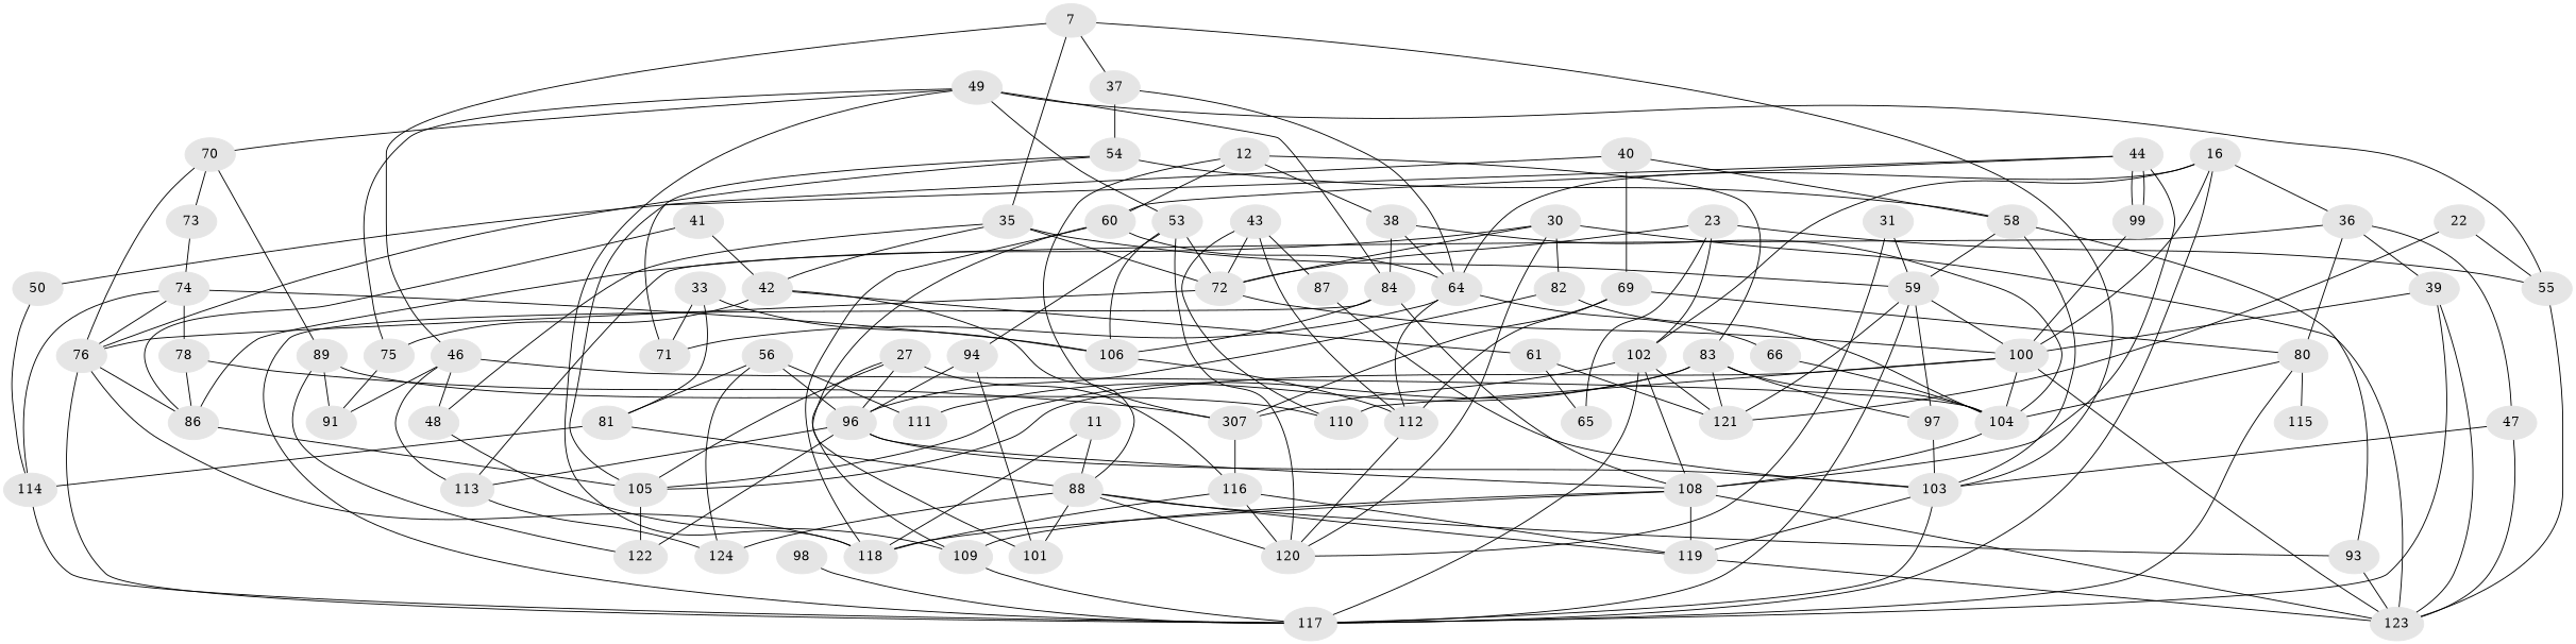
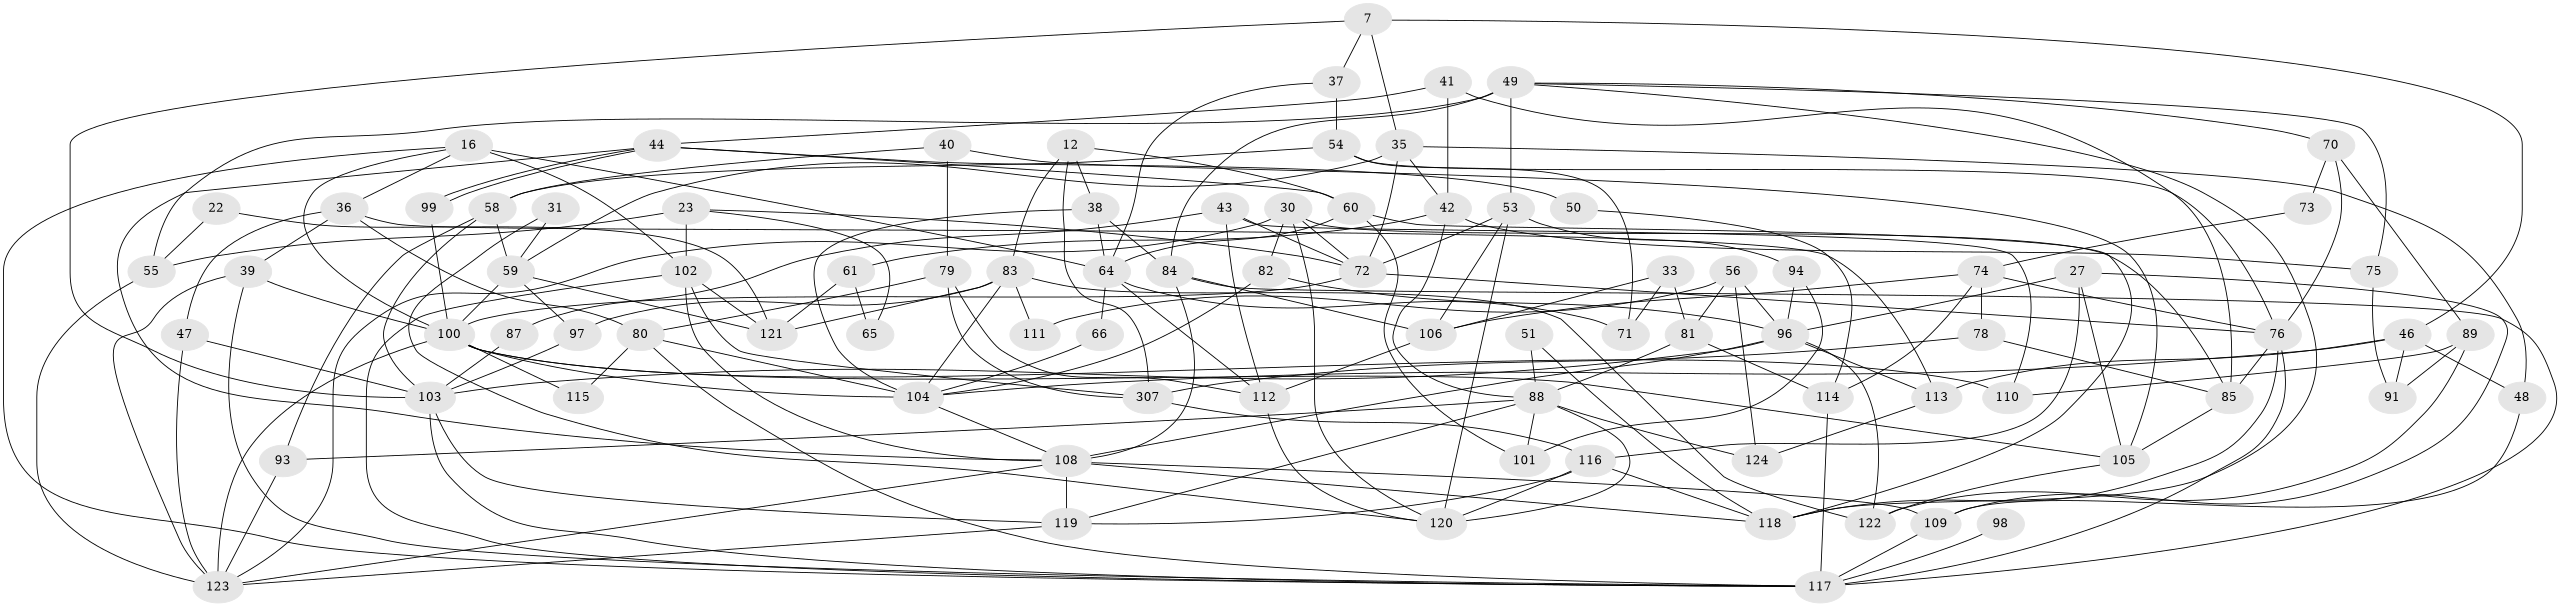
  graph {
    node [color=gray90 style=filled]
    35 [super="+14"]
    72 [super="+32+15"]
    59
    42
    48
    7
    37
    46
    103 [super="+13+69"]
    64 [super="+1+62"]
    54
    113
    104 [super="+25"]
    91
    n15 [label=307]
    78
-   85 [super="+18" label=86]
+   85 [super="+18"]
    117 [super="+6+86"]
    119 [super="+28"]
    12
    38
    60
    83 [super="+63"]
    84 [super="+5"]
    118 [super="+90"]
    101
    121
    111
    97
    122
    116
    16
    36
    100 [super="+26"]
    102 [super="+24+95"]
    39
    47
    80 [super="+21"]
    71
    112 [super="+17"]
    66
    105 [super="+9"]
    123 [super="+92"]
    110
    115
    108 [super="+20"]
    22
    55
    23
    65
    76 [super="+45"]
    96 [super="+68"]
    27
    109
    120 [super="+57"]
    30
    82 [super="+52"]
    31
    33
    81
    106
    88 [super="+67"]
    114
    61
    75
    124
    58 [super="+3"]
    93
    40
-   79 [label=69]
+   79
    41
    44
    50
    99
    43
    87
    53 [super="+4"]
    94
    49
    70
    73
    89
-   51 [label=11]
+   51
    56
    74 [super="+2"]
    98
    35 -- 72
    35 -- 59
    35 -- 42
    35 -- 48
    72 -- 100
    72 -- 76 [weight=2]
-   59 -- 117
    59 -- 121
    59 -- 97
    59 -- 100
    42 -- 88
    42 -- 61
    42 -- 75
    48 -- 109
    7 -- 35
    7 -- 37
    7 -- 46
    7 -- 103
    37 -- 64
    37 -- 54
    46 -- 48
    46 -- 113
    46 -- 104
    46 -- 91
    103 -- 117 [weight=2]
    103 -- 119
    64 -- 71
    64 -- 112
    64 -- 66
    54 -- 71
    54 -- 76
    54 -- 58
    113 -- 124
    104 -- 108
    n15 -- 116
    78 -- n15
    78 -- 85
    85 -- 105
    119 -- 123
    12 -- n15
    12 -- 38
    12 -- 60
    12 -- 83
    38 -- 64
    38 -- 104
    38 -- 84
    60 -- 64
    60 -- 118
    60 -- 101
    83 -- 104 [weight=2]
    83 -- 121
    83 -- 111
    83 -- 97
-   83 -- 105
+   83 -- 122
    84 -- 117
    84 -- 108
    84 -- 106
    97 -- 103
    116 -- 119
    116 -- 118
    116 -- 120
    16 -- 64 [weight=2]
    16 -- 117
    16 -- 36
    16 -- 100
    16 -- 102
    36 -- 113
    36 -- 39
    36 -- 47
    36 -- 80
    100 -- 104
    100 -- 105
    100 -- 123
    100 -- 110
+   100 -- 115
    102 -- n15
    102 -- 117
    102 -- 121
    102 -- 108
    39 -- 117
    39 -- 100
    39 -- 123
    47 -- 103
    47 -- 123
    80 -- 104
    80 -- 117
    80 -- 115
    112 -- 120
    66 -- 104
    105 -- 122
    108 -- 119
    108 -- 118
    108 -- 123
    108 -- 109
    22 -- 121
    22 -- 55
    55 -- 123
    23 -- 72
    23 -- 102 [weight=2]
    23 -- 55
    23 -- 65
    76 -- 85
    76 -- 117
    76 -- 118 [weight=2]
    96 -- 103
    96 -- 113
    96 -- 122
    96 -- 108
    27 -- 116
    27 -- 105
    27 -- 96
    27 -- 109
    109 -- 117 [weight=2]
    30 -- 72
    30 -- 85
    30 -- 123
    30 -- 120
    30 -- 82 [weight=2]
    82 -- 104
    82 -- 96
    31 -- 59
    31 -- 120
    33 -- 71
    33 -- 81
    33 -- 106
    81 -- 88 [weight=2]
    81 -- 114
    106 -- 112
    88 -- 119
    88 -- 101
    88 -- 120
    88 -- 124 [weight=2]
    88 -- 93
    114 -- 117
    61 -- 121
    61 -- 65
    75 -- 91
    58 -- 59
    58 -- 103
    58 -- 93 [weight=2]
    93 -- 123
    40 -- 105
    40 -- 58
    40 -- 79
    79 -- n15
    79 -- 80
    79 -- 112
    41 -- 42
    41 -- 85
+   41 -- 44
    44 -- 60
    44 -- 108
    44 -- 50
    44 -- 99
    44 -- 99
    50 -- 114
    99 -- 100
    43 -- 72
    43 -- 112
    43 -- 110
    43 -- 87
    87 -- 103
    53 -- 72 [weight=2]
    53 -- 120 [weight=2]
    53 -- 106
    53 -- 94
    94 -- 101
    94 -- 96
    49 -- 84
    49 -- 118
    49 -- 55
    49 -- 75
    49 -- 53 [weight=2]
    49 -- 70
    70 -- 76
    70 -- 73
    70 -- 89
    73 -- 74
    89 -- 91
    89 -- 122
    89 -- 110
    51 -- 118
    51 -- 88
    56 -- 111
    56 -- 96
    56 -- 81
    56 -- 124
    74 -- 78
    74 -- 76
    74 -- 106
    74 -- 114
    98 -- 117 [weight=2]
  }
